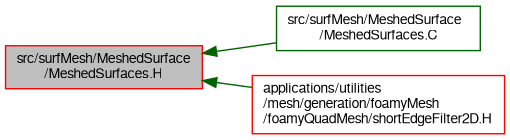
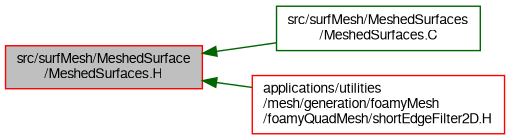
  digraph {
    rankdir=LR
    node [color=red fontname=FreeSans fontsize=10 shape=record]
    edge [color=darkgreen dir=back fontname=FreeSans fontsize=10 labelfontname=FreeSans labelfontsize=10 style=solid]
    n1 [fillcolor=grey75 fontcolor=black height=0.2 label="src/surfMesh/MeshedSurface\l/MeshedSurfaces.H" style=filled width=0.4]
-   n2 [color=darkgreen height=0.2 label="src/surfMesh/MeshedSurface\l/MeshedSurfaces.C" width=0.4]
+   n2 [color=darkgreen height=0.2 label="src/surfMesh/MeshedSurfaces\l/MeshedSurfaces.C" width=0.4]
    n3 [height=0.2 label="applications/utilities\l/mesh/generation/foamyMesh\l/foamyQuadMesh/shortEdgeFilter2D.H" width=0.4]
    n1 -> n2
    n1 -> n3
  }
